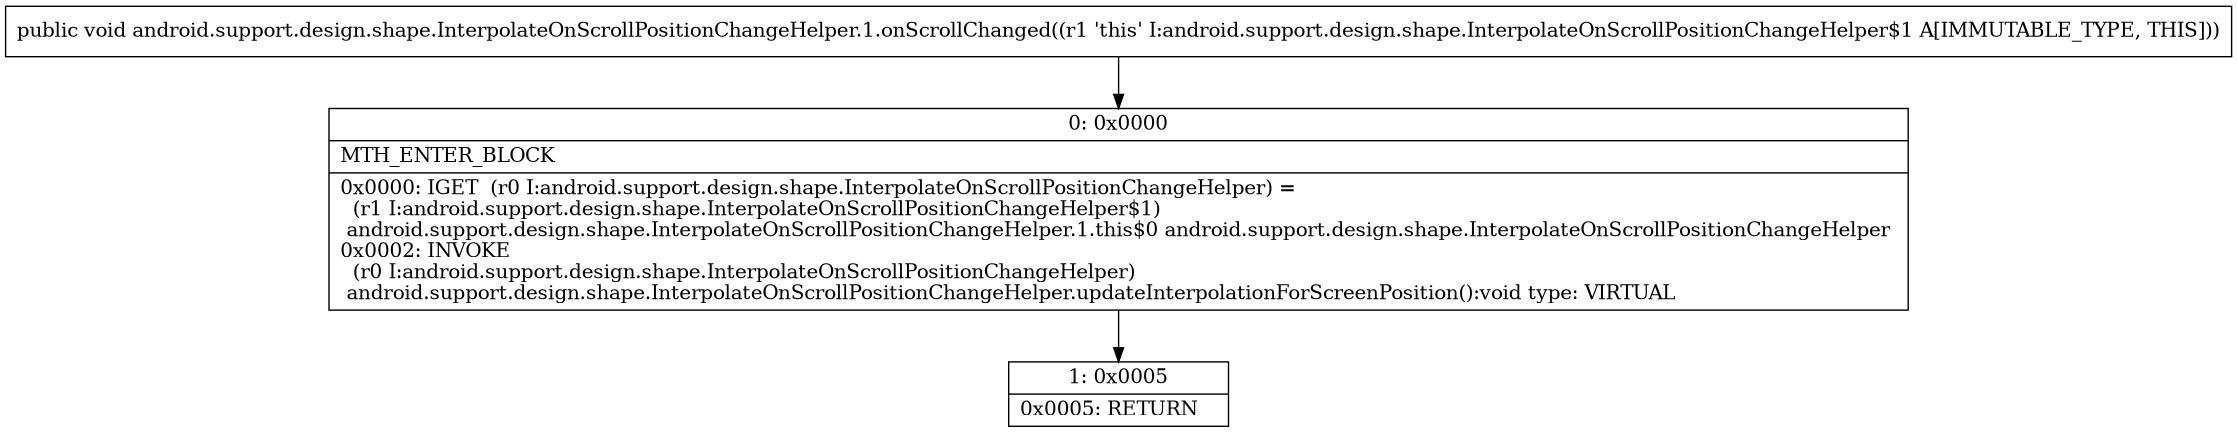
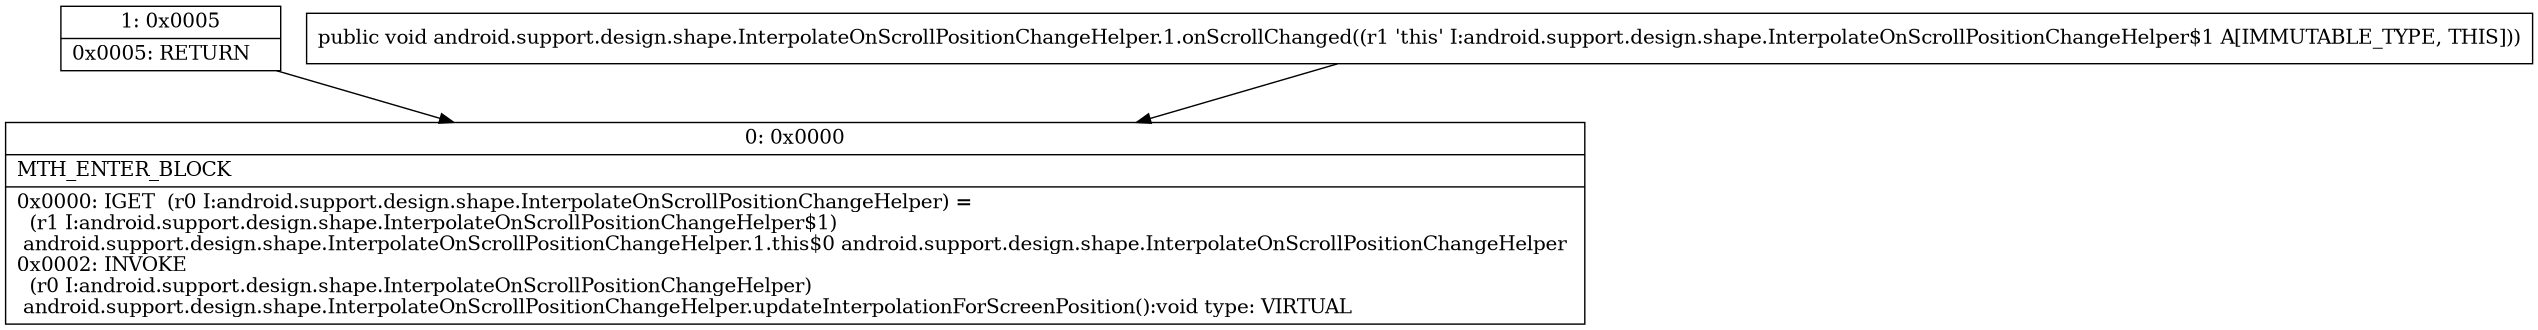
  digraph {
    node [shape=record]
    n1 [label="{0\:\ 0x0000|MTH_ENTER_BLOCK\l|0x0000: IGET  (r0 I:android.support.design.shape.InterpolateOnScrollPositionChangeHelper) = \l  (r1 I:android.support.design.shape.InterpolateOnScrollPositionChangeHelper$1)\l android.support.design.shape.InterpolateOnScrollPositionChangeHelper.1.this$0 android.support.design.shape.InterpolateOnScrollPositionChangeHelper \l0x0002: INVOKE  \l  (r0 I:android.support.design.shape.InterpolateOnScrollPositionChangeHelper)\l android.support.design.shape.InterpolateOnScrollPositionChangeHelper.updateInterpolationForScreenPosition():void type: VIRTUAL \l}"]
    n2 [label="{1\:\ 0x0005|0x0005: RETURN   \l}"]
    n3 [label="{public void android.support.design.shape.InterpolateOnScrollPositionChangeHelper.1.onScrollChanged((r1 'this' I:android.support.design.shape.InterpolateOnScrollPositionChangeHelper$1 A[IMMUTABLE_TYPE, THIS])) }"]
-   n1 -> n2
+   n2 -> n1
    n3 -> n1
  }
